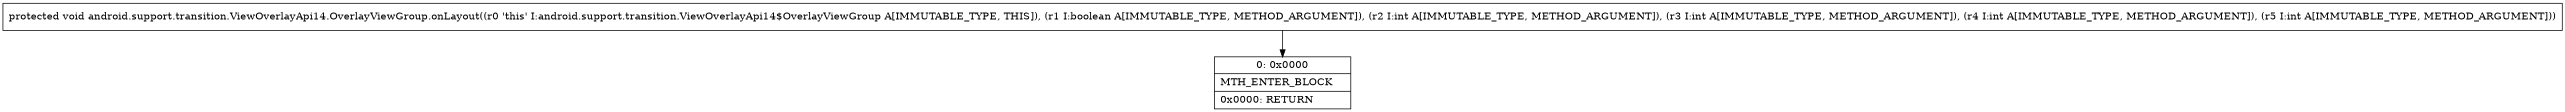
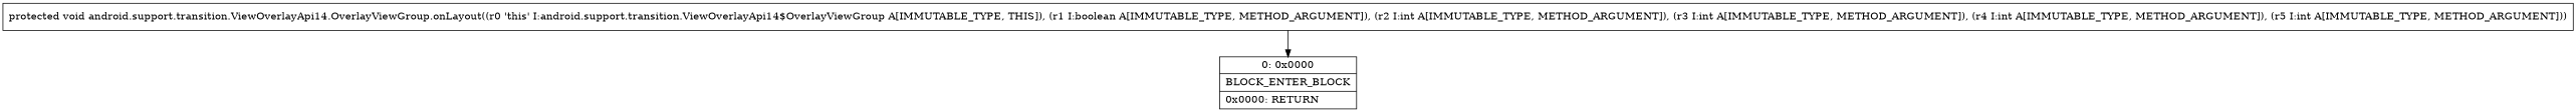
  digraph {
    node [shape=record]
-   n1 [label="{0\:\ 0x0000|MTH_ENTER_BLOCK\l|0x0000: RETURN   \l}"]
+   n1 [label="{0\:\ 0x0000|BLOCK_ENTER_BLOCK\l|0x0000: RETURN   \l}"]
    n2 [label="{protected void android.support.transition.ViewOverlayApi14.OverlayViewGroup.onLayout((r0 'this' I:android.support.transition.ViewOverlayApi14$OverlayViewGroup A[IMMUTABLE_TYPE, THIS]), (r1 I:boolean A[IMMUTABLE_TYPE, METHOD_ARGUMENT]), (r2 I:int A[IMMUTABLE_TYPE, METHOD_ARGUMENT]), (r3 I:int A[IMMUTABLE_TYPE, METHOD_ARGUMENT]), (r4 I:int A[IMMUTABLE_TYPE, METHOD_ARGUMENT]), (r5 I:int A[IMMUTABLE_TYPE, METHOD_ARGUMENT])) }"]
    n2 -> n1
  }
